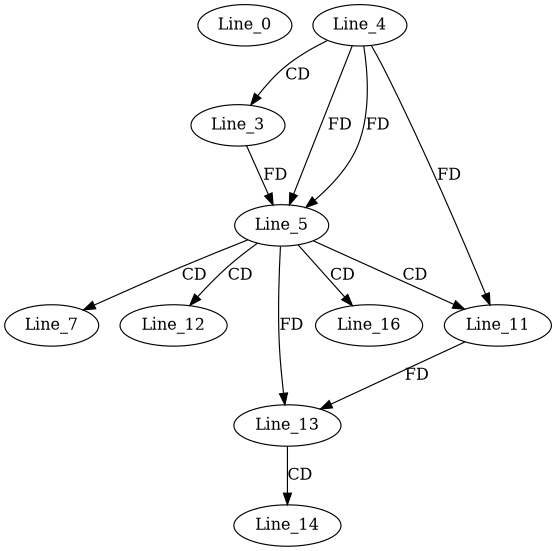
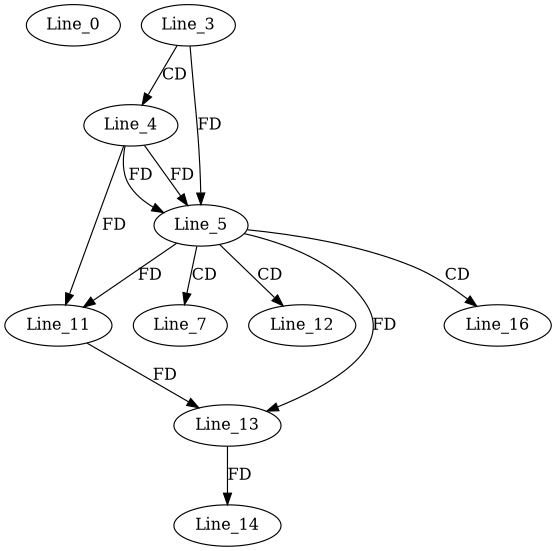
  digraph {
    Line_0
    Line_3
    Line_4
    Line_5
    Line_11
    Line_7
    Line_12
    Line_13
    Line_16
    Line_14
-   Line_4 -> Line_3 [label=CD]
+   Line_3 -> Line_4 [label=CD]
    Line_3 -> Line_5 [label=FD]
    Line_4 -> Line_5 [label=FD]
    Line_4 -> Line_5 [label=FD]
    Line_4 -> Line_11 [label=FD]
-   Line_5 -> Line_11 [label=CD]
+   Line_5 -> Line_11 [label=FD]
    Line_5 -> Line_7 [label=CD]
    Line_5 -> Line_12 [label=CD]
    Line_5 -> Line_13 [label=FD]
    Line_5 -> Line_16 [label=CD]
    Line_11 -> Line_13 [label=FD]
-   Line_13 -> Line_14 [label=CD]
+   Line_13 -> Line_14 [label=FD]
  }
